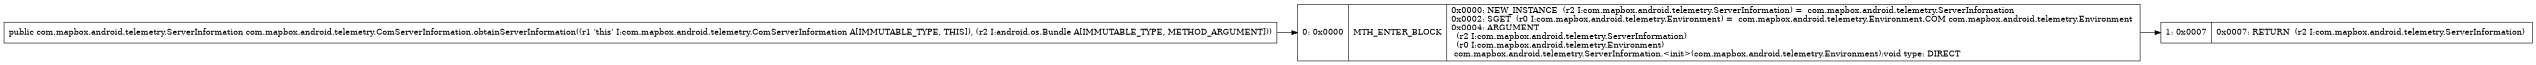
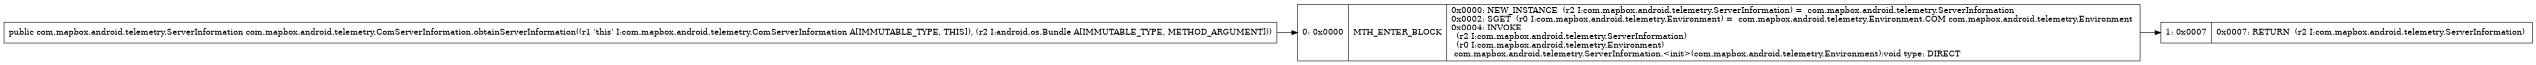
  digraph {
    rankdir=LR
    node [shape=record]
-   n1 [label="{0\:\ 0x0000|MTH_ENTER_BLOCK\l|0x0000: NEW_INSTANCE  (r2 I:com.mapbox.android.telemetry.ServerInformation) =  com.mapbox.android.telemetry.ServerInformation \l0x0002: SGET  (r0 I:com.mapbox.android.telemetry.Environment) =  com.mapbox.android.telemetry.Environment.COM com.mapbox.android.telemetry.Environment \l0x0004: ARGUMENT  \l  (r2 I:com.mapbox.android.telemetry.ServerInformation)\l  (r0 I:com.mapbox.android.telemetry.Environment)\l com.mapbox.android.telemetry.ServerInformation.\<init\>(com.mapbox.android.telemetry.Environment):void type: DIRECT \l}"]
+   n1 [label="{0\:\ 0x0000|MTH_ENTER_BLOCK\l|0x0000: NEW_INSTANCE  (r2 I:com.mapbox.android.telemetry.ServerInformation) =  com.mapbox.android.telemetry.ServerInformation \l0x0002: SGET  (r0 I:com.mapbox.android.telemetry.Environment) =  com.mapbox.android.telemetry.Environment.COM com.mapbox.android.telemetry.Environment \l0x0004: INVOKE  \l  (r2 I:com.mapbox.android.telemetry.ServerInformation)\l  (r0 I:com.mapbox.android.telemetry.Environment)\l com.mapbox.android.telemetry.ServerInformation.\<init\>(com.mapbox.android.telemetry.Environment):void type: DIRECT \l}"]
    n2 [label="{1\:\ 0x0007|0x0007: RETURN  (r2 I:com.mapbox.android.telemetry.ServerInformation) \l}"]
    n3 [label="{public com.mapbox.android.telemetry.ServerInformation com.mapbox.android.telemetry.ComServerInformation.obtainServerInformation((r1 'this' I:com.mapbox.android.telemetry.ComServerInformation A[IMMUTABLE_TYPE, THIS]), (r2 I:android.os.Bundle A[IMMUTABLE_TYPE, METHOD_ARGUMENT])) }"]
    n1 -> n2
    n3 -> n1
  }
